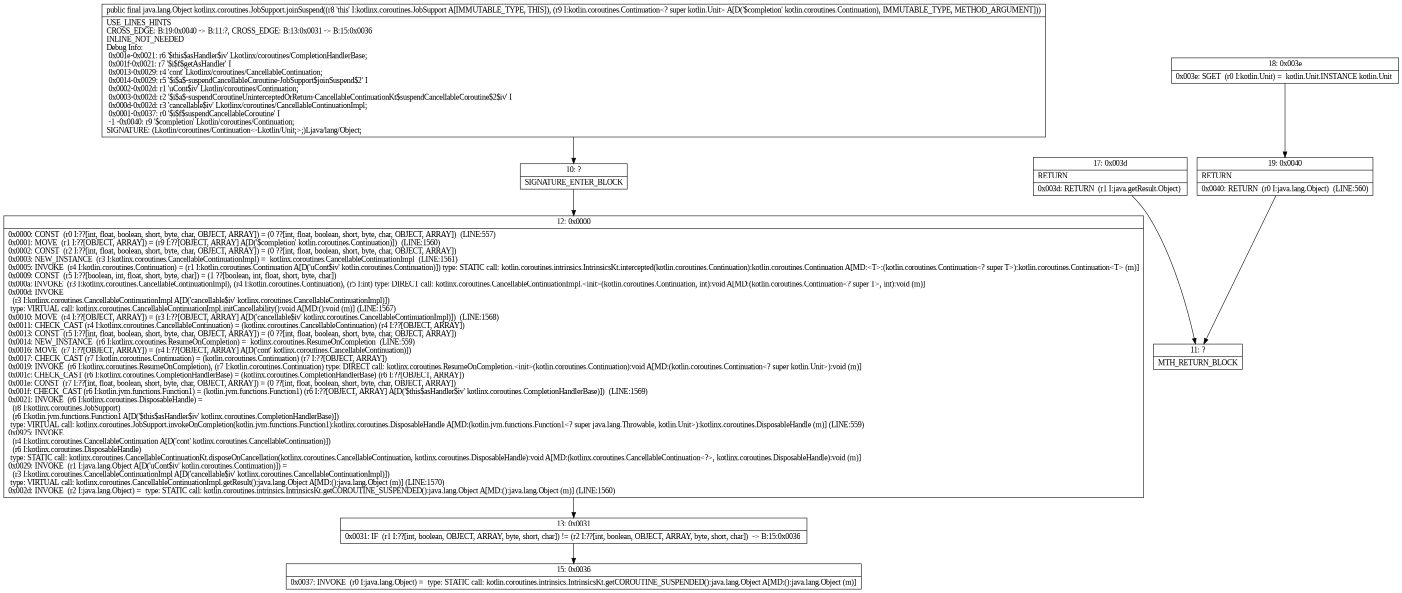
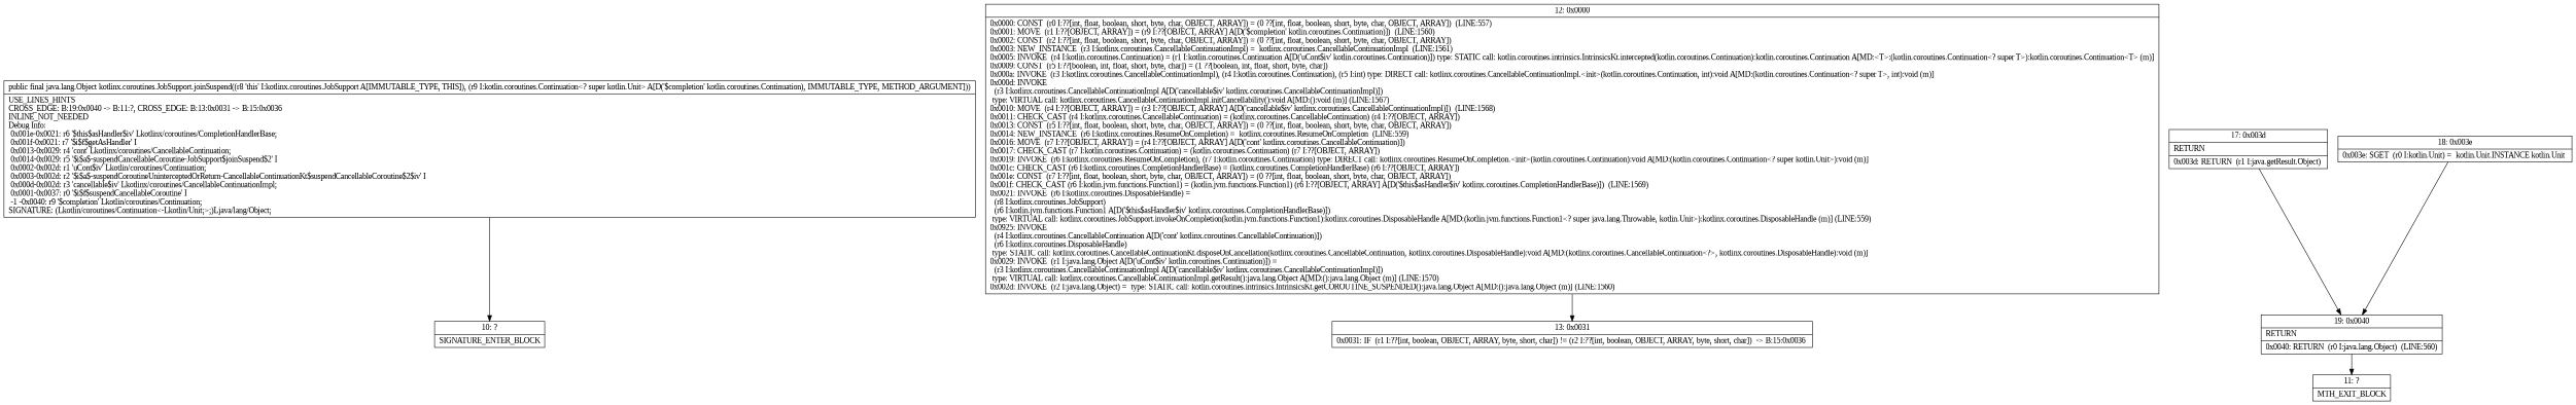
  digraph {
    fontname="Liberation Serif"
    node [fontname="Liberation Serif" shape=record]
    edge [fontname="Liberation Serif"]
    n1 [label="{10\:\ ?|SIGNATURE_ENTER_BLOCK\l}"]
    n2 [label="{12\:\ 0x0000|0x0000: CONST  (r0 I:??[int, float, boolean, short, byte, char, OBJECT, ARRAY]) = (0 ??[int, float, boolean, short, byte, char, OBJECT, ARRAY])  (LINE:557)\l0x0001: MOVE  (r1 I:??[OBJECT, ARRAY]) = (r9 I:??[OBJECT, ARRAY] A[D('$completion' kotlin.coroutines.Continuation)])  (LINE:1560)\l0x0002: CONST  (r2 I:??[int, float, boolean, short, byte, char, OBJECT, ARRAY]) = (0 ??[int, float, boolean, short, byte, char, OBJECT, ARRAY]) \l0x0003: NEW_INSTANCE  (r3 I:kotlinx.coroutines.CancellableContinuationImpl) =  kotlinx.coroutines.CancellableContinuationImpl  (LINE:1561)\l0x0005: INVOKE  (r4 I:kotlin.coroutines.Continuation) = (r1 I:kotlin.coroutines.Continuation A[D('uCont$iv' kotlin.coroutines.Continuation)]) type: STATIC call: kotlin.coroutines.intrinsics.IntrinsicsKt.intercepted(kotlin.coroutines.Continuation):kotlin.coroutines.Continuation A[MD:\<T\>:(kotlin.coroutines.Continuation\<? super T\>):kotlin.coroutines.Continuation\<T\> (m)]\l0x0009: CONST  (r5 I:??[boolean, int, float, short, byte, char]) = (1 ??[boolean, int, float, short, byte, char]) \l0x000a: INVOKE  (r3 I:kotlinx.coroutines.CancellableContinuationImpl), (r4 I:kotlin.coroutines.Continuation), (r5 I:int) type: DIRECT call: kotlinx.coroutines.CancellableContinuationImpl.\<init\>(kotlin.coroutines.Continuation, int):void A[MD:(kotlin.coroutines.Continuation\<? super T\>, int):void (m)]\l0x000d: INVOKE  \l  (r3 I:kotlinx.coroutines.CancellableContinuationImpl A[D('cancellable$iv' kotlinx.coroutines.CancellableContinuationImpl)])\l type: VIRTUAL call: kotlinx.coroutines.CancellableContinuationImpl.initCancellability():void A[MD:():void (m)] (LINE:1567)\l0x0010: MOVE  (r4 I:??[OBJECT, ARRAY]) = (r3 I:??[OBJECT, ARRAY] A[D('cancellable$iv' kotlinx.coroutines.CancellableContinuationImpl)])  (LINE:1568)\l0x0011: CHECK_CAST (r4 I:kotlinx.coroutines.CancellableContinuation) = (kotlinx.coroutines.CancellableContinuation) (r4 I:??[OBJECT, ARRAY]) \l0x0013: CONST  (r5 I:??[int, float, boolean, short, byte, char, OBJECT, ARRAY]) = (0 ??[int, float, boolean, short, byte, char, OBJECT, ARRAY]) \l0x0014: NEW_INSTANCE  (r6 I:kotlinx.coroutines.ResumeOnCompletion) =  kotlinx.coroutines.ResumeOnCompletion  (LINE:559)\l0x0016: MOVE  (r7 I:??[OBJECT, ARRAY]) = (r4 I:??[OBJECT, ARRAY] A[D('cont' kotlinx.coroutines.CancellableContinuation)]) \l0x0017: CHECK_CAST (r7 I:kotlin.coroutines.Continuation) = (kotlin.coroutines.Continuation) (r7 I:??[OBJECT, ARRAY]) \l0x0019: INVOKE  (r6 I:kotlinx.coroutines.ResumeOnCompletion), (r7 I:kotlin.coroutines.Continuation) type: DIRECT call: kotlinx.coroutines.ResumeOnCompletion.\<init\>(kotlin.coroutines.Continuation):void A[MD:(kotlin.coroutines.Continuation\<? super kotlin.Unit\>):void (m)]\l0x001c: CHECK_CAST (r6 I:kotlinx.coroutines.CompletionHandlerBase) = (kotlinx.coroutines.CompletionHandlerBase) (r6 I:??[OBJECT, ARRAY]) \l0x001e: CONST  (r7 I:??[int, float, boolean, short, byte, char, OBJECT, ARRAY]) = (0 ??[int, float, boolean, short, byte, char, OBJECT, ARRAY]) \l0x001f: CHECK_CAST (r6 I:kotlin.jvm.functions.Function1) = (kotlin.jvm.functions.Function1) (r6 I:??[OBJECT, ARRAY] A[D('$this$asHandler$iv' kotlinx.coroutines.CompletionHandlerBase)])  (LINE:1569)\l0x0021: INVOKE  (r6 I:kotlinx.coroutines.DisposableHandle) = \l  (r8 I:kotlinx.coroutines.JobSupport)\l  (r6 I:kotlin.jvm.functions.Function1 A[D('$this$asHandler$iv' kotlinx.coroutines.CompletionHandlerBase)])\l type: VIRTUAL call: kotlinx.coroutines.JobSupport.invokeOnCompletion(kotlin.jvm.functions.Function1):kotlinx.coroutines.DisposableHandle A[MD:(kotlin.jvm.functions.Function1\<? super java.lang.Throwable, kotlin.Unit\>):kotlinx.coroutines.DisposableHandle (m)] (LINE:559)\l0x0925: INVOKE  \l  (r4 I:kotlinx.coroutines.CancellableContinuation A[D('cont' kotlinx.coroutines.CancellableContinuation)])\l  (r6 I:kotlinx.coroutines.DisposableHandle)\l type: STATIC call: kotlinx.coroutines.CancellableContinuationKt.disposeOnCancellation(kotlinx.coroutines.CancellableContinuation, kotlinx.coroutines.DisposableHandle):void A[MD:(kotlinx.coroutines.CancellableContinuation\<?\>, kotlinx.coroutines.DisposableHandle):void (m)]\l0x0029: INVOKE  (r1 I:java.lang.Object A[D('uCont$iv' kotlin.coroutines.Continuation)]) = \l  (r3 I:kotlinx.coroutines.CancellableContinuationImpl A[D('cancellable$iv' kotlinx.coroutines.CancellableContinuationImpl)])\l type: VIRTUAL call: kotlinx.coroutines.CancellableContinuationImpl.getResult():java.lang.Object A[MD:():java.lang.Object (m)] (LINE:1570)\l0x002d: INVOKE  (r2 I:java.lang.Object) =  type: STATIC call: kotlin.coroutines.intrinsics.IntrinsicsKt.getCOROUTINE_SUSPENDED():java.lang.Object A[MD:():java.lang.Object (m)] (LINE:1560)\l}"]
    n3 [label="{13\:\ 0x0031|0x0031: IF  (r1 I:??[int, boolean, OBJECT, ARRAY, byte, short, char]) != (r2 I:??[int, boolean, OBJECT, ARRAY, byte, short, char])  \-\> B:15:0x0036 \l}"]
-   n4 [label="{15\:\ 0x0036|0x0037: INVOKE  (r0 I:java.lang.Object) =  type: STATIC call: kotlin.coroutines.intrinsics.IntrinsicsKt.getCOROUTINE_SUSPENDED():java.lang.Object A[MD:():java.lang.Object (m)]\l}"]
    n5 [label="{17\:\ 0x003d|RETURN\l|0x003d: RETURN  (r1 I:java.getResult.Object) \l}"]
-   n6 [label="{11\:\ ?|MTH_RETURN_BLOCK\l}"]
+   n6 [label="{11\:\ ?|MTH_EXIT_BLOCK\l}"]
    n7 [label="{18\:\ 0x003e|0x003e: SGET  (r0 I:kotlin.Unit) =  kotlin.Unit.INSTANCE kotlin.Unit \l}"]
    n8 [label="{19\:\ 0x0040|RETURN\l|0x0040: RETURN  (r0 I:java.lang.Object)  (LINE:560)\l}"]
    n9 [label="{public final java.lang.Object kotlinx.coroutines.JobSupport.joinSuspend((r8 'this' I:kotlinx.coroutines.JobSupport A[IMMUTABLE_TYPE, THIS]), (r9 I:kotlin.coroutines.Continuation\<? super kotlin.Unit\> A[D('$completion' kotlin.coroutines.Continuation), IMMUTABLE_TYPE, METHOD_ARGUMENT]))  | USE_LINES_HINTS\lCROSS_EDGE: B:19:0x0040 \-\> B:11:?, CROSS_EDGE: B:13:0x0031 \-\> B:15:0x0036\lINLINE_NOT_NEEDED\lDebug Info:\l  0x001e\-0x0021: r6 '$this$asHandler$iv' Lkotlinx\/coroutines\/CompletionHandlerBase;\l  0x001f\-0x0021: r7 '$i$f$getAsHandler' I\l  0x0013\-0x0029: r4 'cont' Lkotlinx\/coroutines\/CancellableContinuation;\l  0x0014\-0x0029: r5 '$i$a$\-suspendCancellableCoroutine\-JobSupport$joinSuspend$2' I\l  0x0002\-0x002d: r1 'uCont$iv' Lkotlin\/coroutines\/Continuation;\l  0x0003\-0x002d: r2 '$i$a$\-suspendCoroutineUninterceptedOrReturn\-CancellableContinuationKt$suspendCancellableCoroutine$2$iv' I\l  0x000d\-0x002d: r3 'cancellable$iv' Lkotlinx\/coroutines\/CancellableContinuationImpl;\l  0x0001\-0x0037: r0 '$i$f$suspendCancellableCoroutine' I\l  \-1 \-0x0040: r9 '$completion' Lkotlin\/coroutines\/Continuation;\lSIGNATURE: (Lkotlin\/coroutines\/Continuation\<\-Lkotlin\/Unit;\>;)Ljava\/lang\/Object;\l}"]
-   n1 -> n2
    n2 -> n3
-   n3 -> n4
-   n5 -> n6
+   n5 -> n8
    n7 -> n8
    n8 -> n6
    n9 -> n1
  }
